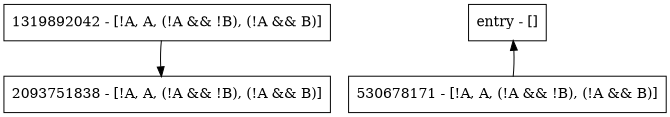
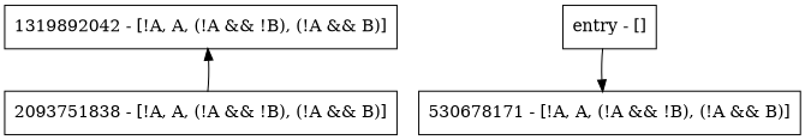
  digraph {
    node [shape=record]
    n1 [label="1319892042 - [!A, A, (!A && !B), (!A && B)]"]
    n2 [label="entry - []"]
    n3 [label="530678171 - [!A, A, (!A && !B), (!A && B)]"]
    n4 [label="2093751838 - [!A, A, (!A && !B), (!A && B)]"]
-   n3 -> n2
-   n1 -> n4
+   n2 -> n3
+   n4 -> n1
  }
